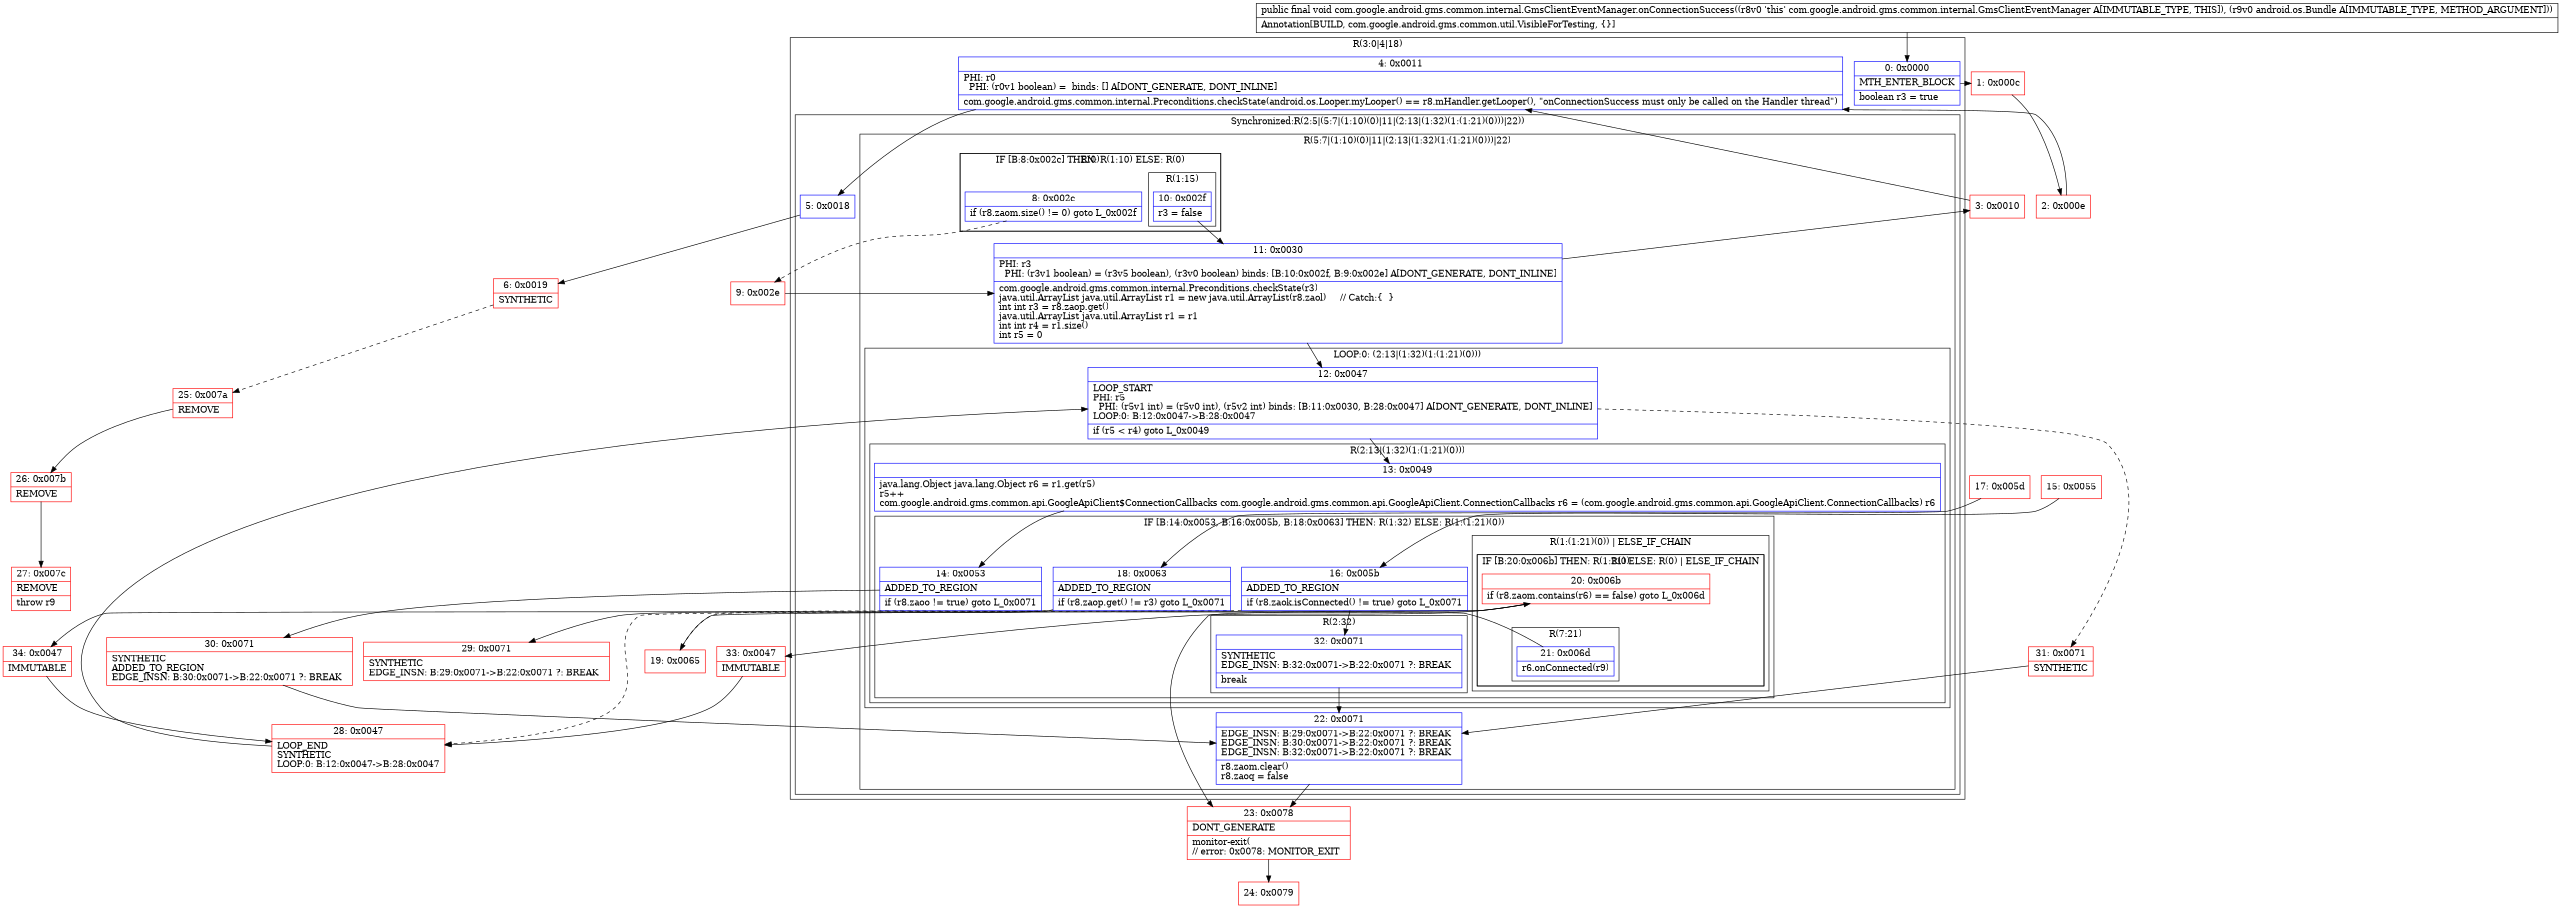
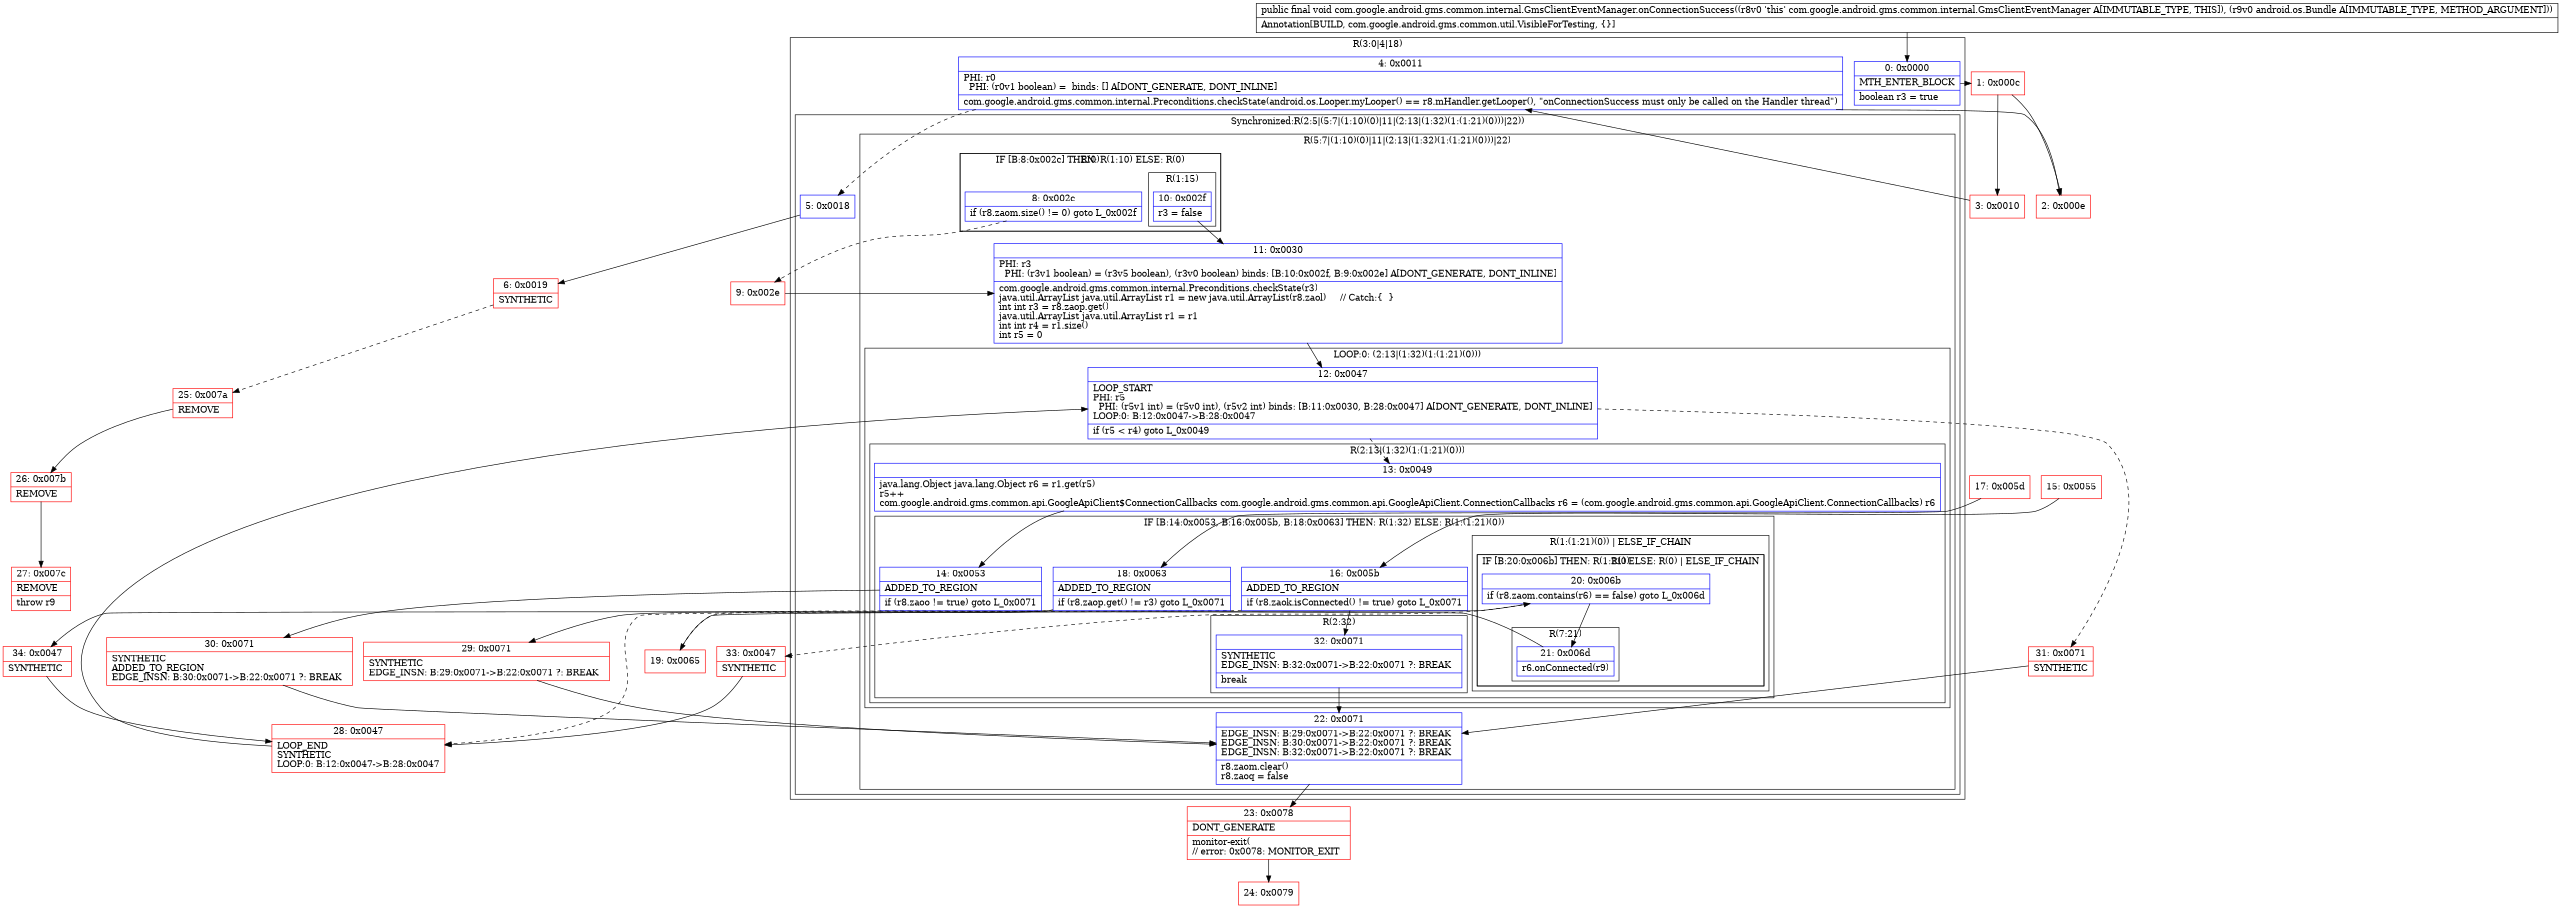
  digraph {
    node [color=red shape=record]
    n1 [color=blue label="{10\:\ 0x002f|r3 = false\l}"]
    n2 [color=blue label="{8\:\ 0x002c|if (r8.zaom.size() != 0) goto L_0x002f\l}"]
    n3 [color=blue label="{32\:\ 0x0071|SYNTHETIC\lEDGE_INSN: B:32:0x0071\-\>B:22:0x0071 ?: BREAK  \l|break\l}"]
    n4 [color=blue label="{21\:\ 0x006d|r6.onConnected(r9)\l}"]
-   n5 [label="{20\:\ 0x006b|if (r8.zaom.contains(r6) == false) goto L_0x006d\l}"]
+   n5 [color=blue label="{20\:\ 0x006b|if (r8.zaom.contains(r6) == false) goto L_0x006d\l}"]
    n6 [color=blue label="{14\:\ 0x0053|ADDED_TO_REGION\l|if (r8.zaoo != true) goto L_0x0071\l}"]
    n7 [color=blue label="{16\:\ 0x005b|ADDED_TO_REGION\l|if (r8.zaok.isConnected() != true) goto L_0x0071\l}"]
    n8 [color=blue label="{18\:\ 0x0063|ADDED_TO_REGION\l|if (r8.zaop.get() != r3) goto L_0x0071\l}"]
    n9 [color=blue label="{13\:\ 0x0049|java.lang.Object java.lang.Object r6 = r1.get(r5)\lr5++\lcom.google.android.gms.common.api.GoogleApiClient$ConnectionCallbacks com.google.android.gms.common.api.GoogleApiClient.ConnectionCallbacks r6 = (com.google.android.gms.common.api.GoogleApiClient.ConnectionCallbacks) r6\l}"]
    n10 [color=blue label="{12\:\ 0x0047|LOOP_START\lPHI: r5 \l  PHI: (r5v1 int) = (r5v0 int), (r5v2 int) binds: [B:11:0x0030, B:28:0x0047] A[DONT_GENERATE, DONT_INLINE]\lLOOP:0: B:12:0x0047\-\>B:28:0x0047\l|if (r5 \< r4) goto L_0x0049\l}"]
    n11 [color=blue label="{11\:\ 0x0030|PHI: r3 \l  PHI: (r3v1 boolean) = (r3v5 boolean), (r3v0 boolean) binds: [B:10:0x002f, B:9:0x002e] A[DONT_GENERATE, DONT_INLINE]\l|com.google.android.gms.common.internal.Preconditions.checkState(r3)\ljava.util.ArrayList java.util.ArrayList r1 = new java.util.ArrayList(r8.zaol)     \/\/ Catch:\{  \}\lint int r3 = r8.zaop.get()\ljava.util.ArrayList java.util.ArrayList r1 = r1\lint int r4 = r1.size()\lint r5 = 0\l}"]
    n12 [color=blue label="{22\:\ 0x0071|EDGE_INSN: B:29:0x0071\-\>B:22:0x0071 ?: BREAK  \lEDGE_INSN: B:30:0x0071\-\>B:22:0x0071 ?: BREAK  \lEDGE_INSN: B:32:0x0071\-\>B:22:0x0071 ?: BREAK  \l|r8.zaom.clear()\lr8.zaoq = false\l}"]
    n13 [color=blue label="{5\:\ 0x0018}"]
    n14 [color=blue label="{0\:\ 0x0000|MTH_ENTER_BLOCK\l|boolean r3 = true\l}"]
    n15 [color=blue label="{4\:\ 0x0011|PHI: r0 \l  PHI: (r0v1 boolean) =  binds: [] A[DONT_GENERATE, DONT_INLINE]\l|com.google.android.gms.common.internal.Preconditions.checkState(android.os.Looper.myLooper() == r8.mHandler.getLooper(), \"onConnectionSuccess must only be called on the Handler thread\")\l}"]
    n16 [label="{9\:\ 0x002e}"]
-   n17 [label="{34\:\ 0x0047|IMMUTABLE\l}"]
-   n18 [label="{33\:\ 0x0047|IMMUTABLE\l}"]
+   n17 [label="{34\:\ 0x0047|SYNTHETIC\l}"]
+   n18 [label="{33\:\ 0x0047|SYNTHETIC\l}"]
    n19 [label="{30\:\ 0x0071|SYNTHETIC\lADDED_TO_REGION\lEDGE_INSN: B:30:0x0071\-\>B:22:0x0071 ?: BREAK  \l}"]
    n20 [label="{28\:\ 0x0047|LOOP_END\lSYNTHETIC\lLOOP:0: B:12:0x0047\-\>B:28:0x0047\l}"]
    n21 [label="{19\:\ 0x0065}"]
    n22 [label="{29\:\ 0x0071|SYNTHETIC\lEDGE_INSN: B:29:0x0071\-\>B:22:0x0071 ?: BREAK  \l}"]
    n23 [label="{31\:\ 0x0071|SYNTHETIC\l}"]
    n24 [label="{23\:\ 0x0078|DONT_GENERATE\l|monitor\-exit(\l\/\/ error: 0x0078: MONITOR_EXIT  \l}"]
    n25 [label="{6\:\ 0x0019|SYNTHETIC\l}"]
    n26 [label="{1\:\ 0x000c}"]
    n27 [label="{2\:\ 0x000e}"]
    n28 [label="{3\:\ 0x0010}"]
    n29 [label="{25\:\ 0x007a|REMOVE\l}"]
    n30 [label="{15\:\ 0x0055}"]
    n31 [label="{17\:\ 0x005d}"]
    n32 [label="{24\:\ 0x0079}"]
    n33 [label="{26\:\ 0x007b|REMOVE\l}"]
    n34 [label="{27\:\ 0x007c|REMOVE\l|throw r9\l}"]
    n35 [label="{public final void com.google.android.gms.common.internal.GmsClientEventManager.onConnectionSuccess((r8v0 'this' com.google.android.gms.common.internal.GmsClientEventManager A[IMMUTABLE_TYPE, THIS]), (r9v0 android.os.Bundle A[IMMUTABLE_TYPE, METHOD_ARGUMENT]))  | Annotation[BUILD, com.google.android.gms.common.util.VisibleForTesting, \{\}]\l}" color=""]
    subgraph cluster_1 {
      label="R(3:0|4|18)"
      n14
      n15
      subgraph cluster_2 {
        label="Synchronized:R(2:5|(5:7|(1:10)(0)|11|(2:13|(1:32)(1:(1:21)(0)))|22))"
        n13
        subgraph cluster_3 {
          label="R(5:7|(1:10)(0)|11|(2:13|(1:32)(1:(1:21)(0)))|22)"
          n11
          n12
          subgraph cluster_4 {
            label="IF [B:8:0x002c] THEN: R(1:10) ELSE: R(0)"
            n2
            subgraph cluster_5 {
              label="R(1:15)"
              n1
            }
            subgraph cluster_6 {
              label="R(0)"
            }
          }
          subgraph cluster_7 {
            label="LOOP:0: (2:13|(1:32)(1:(1:21)(0)))"
            n10
            subgraph cluster_8 {
              label="R(2:13|(1:32)(1:(1:21)(0)))"
              n9
              subgraph cluster_9 {
                label="IF [B:14:0x0053, B:16:0x005b, B:18:0x0063] THEN: R(1:32) ELSE: R(1:(1:21)(0))"
                n6
                n7
                n8
                subgraph cluster_10 {
                  label="R(2:32)"
                  n3
                }
                subgraph cluster_11 {
                  label="R(1:(1:21)(0)) | ELSE_IF_CHAIN\l"
                  subgraph cluster_12 {
                    label="IF [B:20:0x006b] THEN: R(1:21) ELSE: R(0) | ELSE_IF_CHAIN\l"
                    n5
                    subgraph cluster_13 {
                      label="R(7:21)"
                      n4
                    }
                    subgraph cluster_14 {
                      label="R(0)"
                    }
                  }
                }
              }
            }
          }
        }
      }
    }
    n1 -> n11
    n2 -> n16 [style=dashed]
    n3 -> n12
    n4 -> n17
-   n5 -> n24
-   n5 -> n18 [style=solid]
+   n5 -> n4
+   n5 -> n18 [style=dashed]
    n6 -> n19
    n7 -> n3
    n7 -> n20 [style=dashed]
    n8 -> n21 [style=dashed]
    n8 -> n22
    n9 -> n6
-   n10 -> n9
+   n10 -> n9 [style=dashed]
    n10 -> n23 [style=dashed]
    n11 -> n10
    n12 -> n24
    n13 -> n25
    n14 -> n26
-   n15 -> n13
+   n15 -> n13 [style=dashed]
    n16 -> n11
    n17 -> n20
    n18 -> n20
    n19 -> n12
    n20 -> n10
    n21 -> n5
+   n22 -> n12
    n23 -> n12
    n24 -> n32
    n25 -> n29 [style=dashed]
    n26 -> n27
-   n11 -> n28
-   n27 -> n15
+   n26 -> n28
+   n15 -> n27
    n28 -> n15
    n29 -> n33
    n30 -> n7
    n31 -> n8
    n33 -> n34
    n35 -> n14
  }
